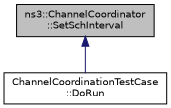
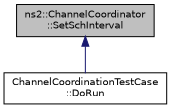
  digraph {
    rankdir=TB
    node [color=black fontname=Helvetica fontsize=10 shape=record style=filled]
-   n1 [fillcolor=grey75 fontcolor=black height=0.2 label="ns3::ChannelCoordinator\l::SetSchInterval" width=0.4]
+   n1 [fillcolor=grey75 fontcolor=black height=0.2 label="ns2::ChannelCoordinator\l::SetSchInterval" width=0.4]
    n2 [fillcolor=white height=0.2 label="ChannelCoordinationTestCase\l::DoRun" width=0.4]
    n1 -> n2 [color=midnightblue dir=back fontname=Helvetica fontsize=10 labelfontname=Helvetica labelfontsize=10 style=solid]
  }
